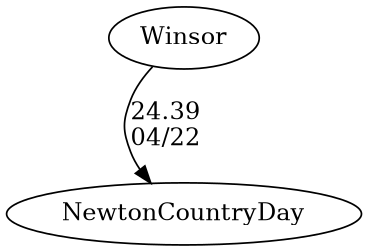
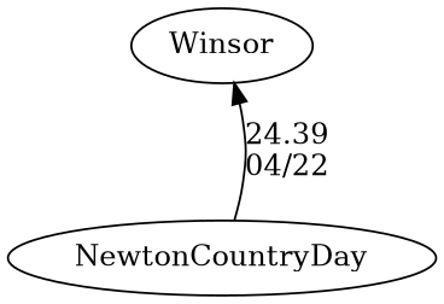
  digraph {
    Winsor
    NewtonCountryDay
-   Winsor -> NewtonCountryDay [label="24.39\n04/22" random=random weight=76]
+   NewtonCountryDay -> Winsor [label="24.39\n04/22" random=random weight=76]
  }
